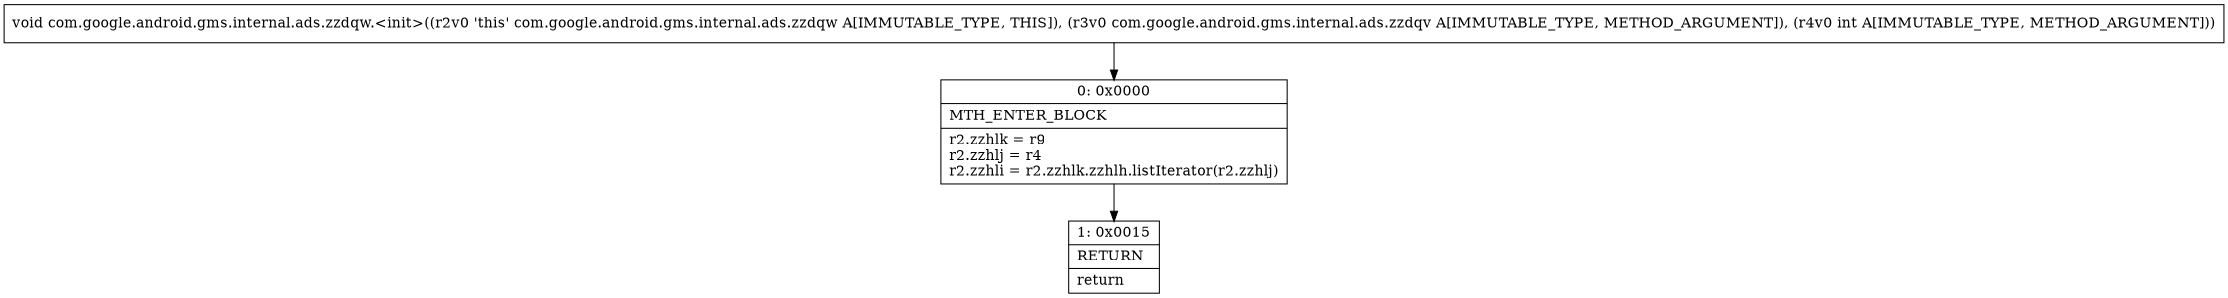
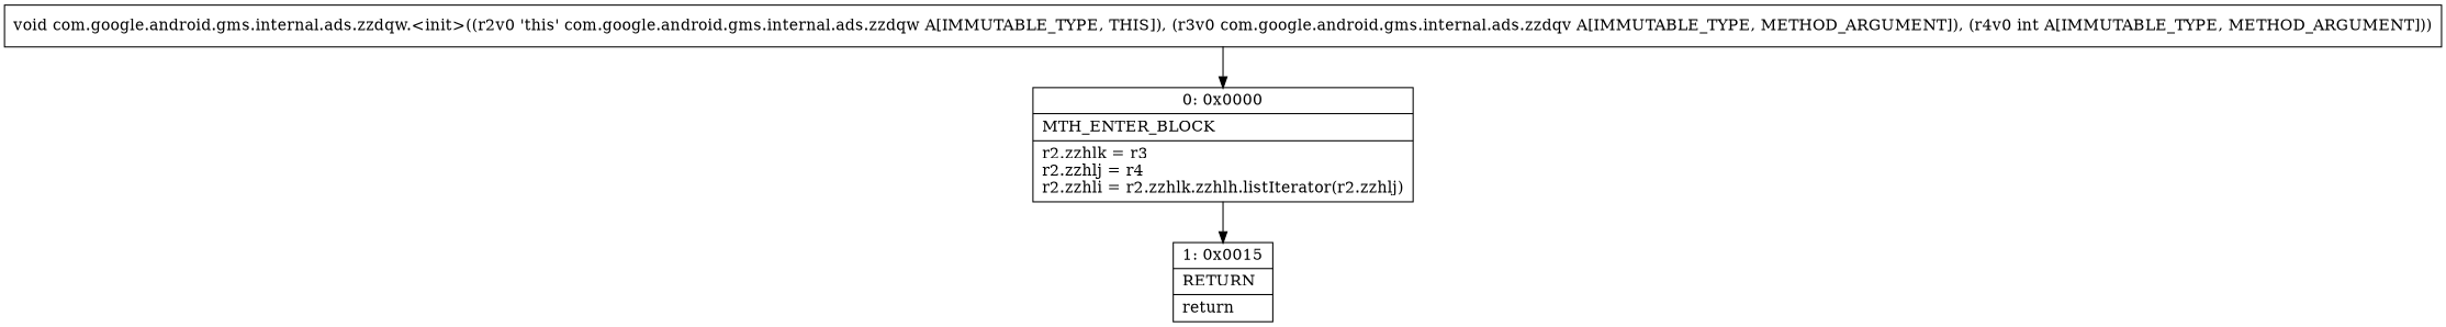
  digraph {
    node [shape=record]
-   n1 [label="{0\:\ 0x0000|MTH_ENTER_BLOCK\l|r2.zzhlk = r9\lr2.zzhlj = r4\lr2.zzhli = r2.zzhlk.zzhlh.listIterator(r2.zzhlj)\l}"]
+   n1 [label="{0\:\ 0x0000|MTH_ENTER_BLOCK\l|r2.zzhlk = r3\lr2.zzhlj = r4\lr2.zzhli = r2.zzhlk.zzhlh.listIterator(r2.zzhlj)\l}"]
    n2 [label="{1\:\ 0x0015|RETURN\l|return\l}"]
    n3 [label="{void com.google.android.gms.internal.ads.zzdqw.\<init\>((r2v0 'this' com.google.android.gms.internal.ads.zzdqw A[IMMUTABLE_TYPE, THIS]), (r3v0 com.google.android.gms.internal.ads.zzdqv A[IMMUTABLE_TYPE, METHOD_ARGUMENT]), (r4v0 int A[IMMUTABLE_TYPE, METHOD_ARGUMENT])) }"]
    n1 -> n2
    n3 -> n1
  }
